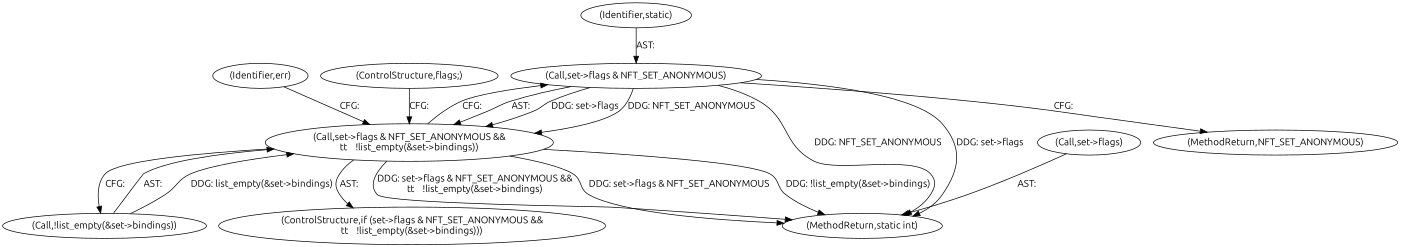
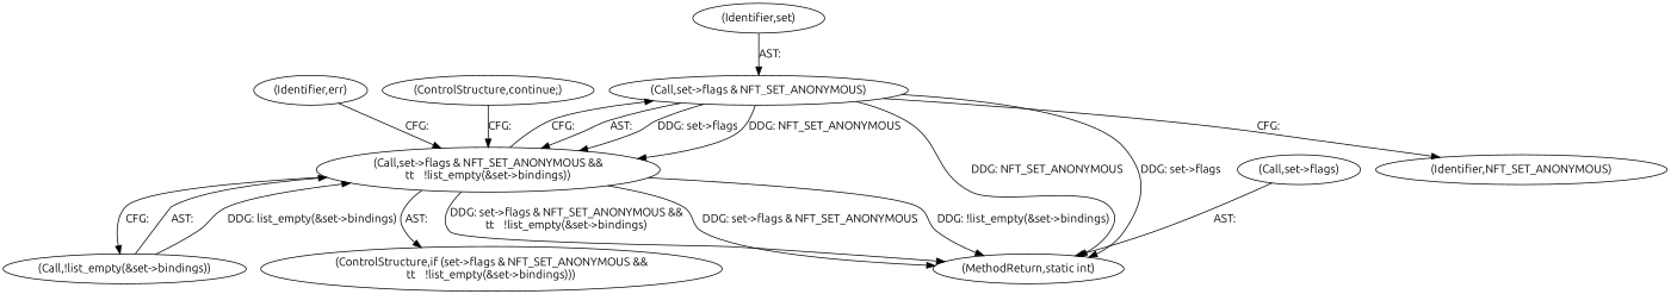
  digraph {
    fontname=Ubuntu
    node [fontname=Ubuntu]
    edge [fontname=Ubuntu]
    n1 [label="(Call,set->flags & NFT_SET_ANONYMOUS)"]
    n2 [label="(Call,set->flags & NFT_SET_ANONYMOUS &&\n\t\t    !list_empty(&set->bindings))"]
    n3 [label="(MethodReturn,static int)"]
-   n4 [label="(MethodReturn,NFT_SET_ANONYMOUS)"]
+   n4 [label="(Identifier,NFT_SET_ANONYMOUS)"]
    n5 [label="(Call,!list_empty(&set->bindings))"]
    n6 [label="(ControlStructure,if (set->flags & NFT_SET_ANONYMOUS &&\n\t\t    !list_empty(&set->bindings)))"]
    n7 [label="(Call,set->flags)"]
    n8 [label="(Identifier,err)"]
-   n9 [label="(ControlStructure,flags;)"]
-   n10 [label="(Identifier,static)"]
+   n9 [label="(ControlStructure,continue;)"]
+   n10 [label="(Identifier,set)"]
    n1 -> n2 [label="AST: "]
    n1 -> n2 [label="DDG: set->flags"]
    n1 -> n2 [label="DDG: NFT_SET_ANONYMOUS"]
    n1 -> n3 [label="DDG: NFT_SET_ANONYMOUS"]
    n1 -> n3 [label="DDG: set->flags"]
    n1 -> n4 [label="CFG: "]
    n2 -> n1 [label="CFG: "]
    n2 -> n3 [label="DDG: set->flags & NFT_SET_ANONYMOUS &&\n\t\t    !list_empty(&set->bindings)"]
    n2 -> n3 [label="DDG: set->flags & NFT_SET_ANONYMOUS"]
    n2 -> n3 [label="DDG: !list_empty(&set->bindings)"]
    n2 -> n5 [label="CFG: "]
    n2 -> n6 [label="AST: "]
    n5 -> n2 [label="AST: "]
    n5 -> n2 [label="DDG: list_empty(&set->bindings)"]
    n7 -> n3 [label="AST: "]
    n8 -> n2 [label="CFG: "]
    n9 -> n2 [label="CFG: "]
    n10 -> n1 [label="AST: "]
  }
